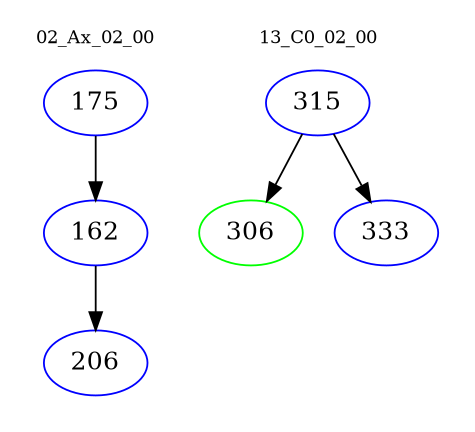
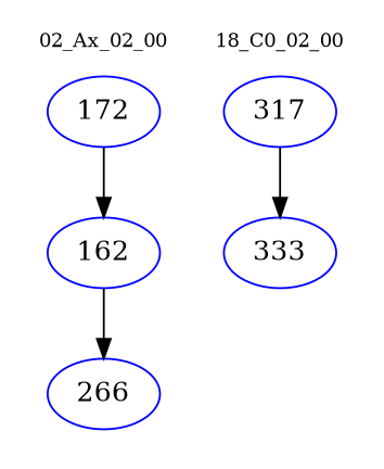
  digraph {
    node [color=blue]
    edge [color=black]
-   n1 [label=175]
+   n1 [label=172]
    n2 [label=162]
-   n3 [label=206]
-   n4 [label=315]
-   n5 [color=green label=306]
+   n3 [label=266]
+   n4 [label=317]
    n6 [label=333]
    subgraph cluster_1 {
      color=white
      fontsize=10
      label="02_Ax_02_00"
      n1
      n2
      n3
    }
    subgraph cluster_2 {
      color=white
      fontsize=10
-     label="13_C0_02_00"
+     label="18_C0_02_00"
      n4
-     n5
      n6
    }
    n1 -> n2
    n2 -> n3
-   n4 -> n5
    n4 -> n6
  }
